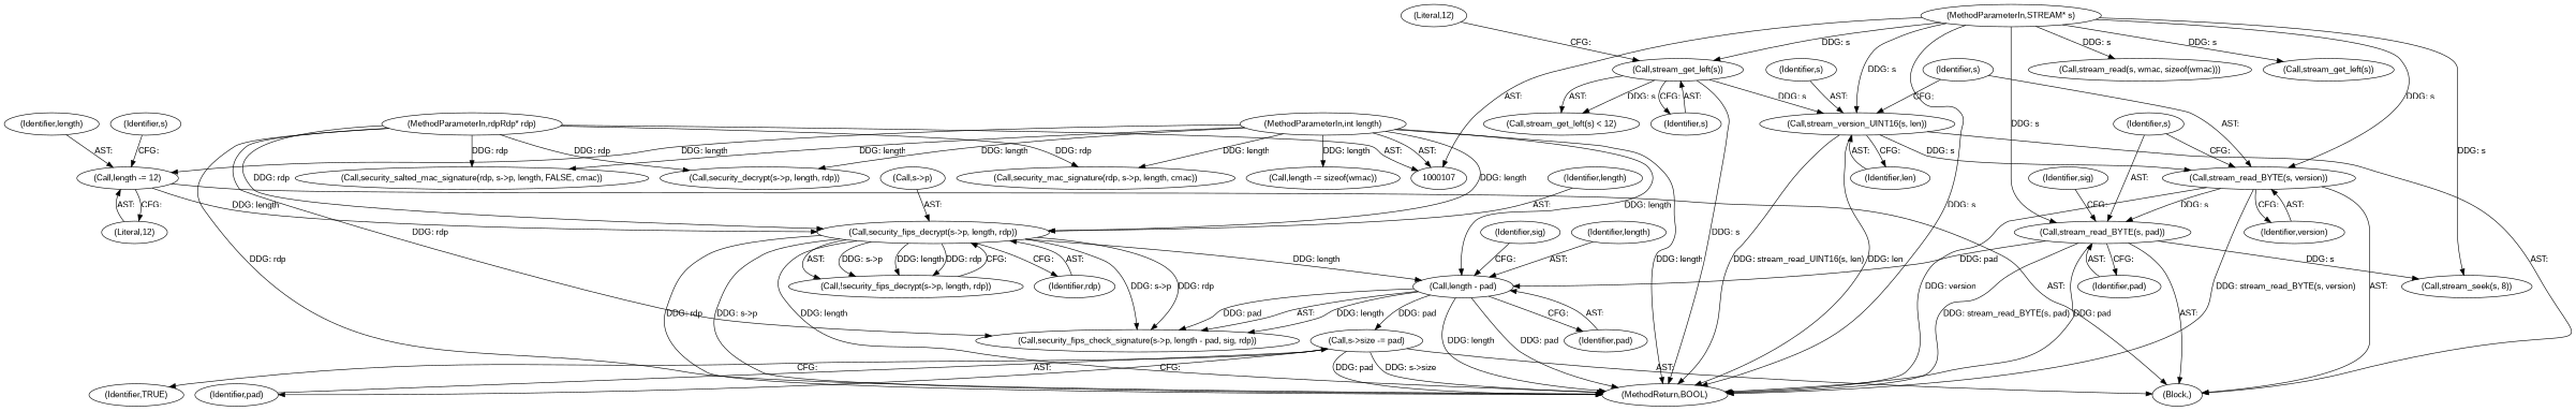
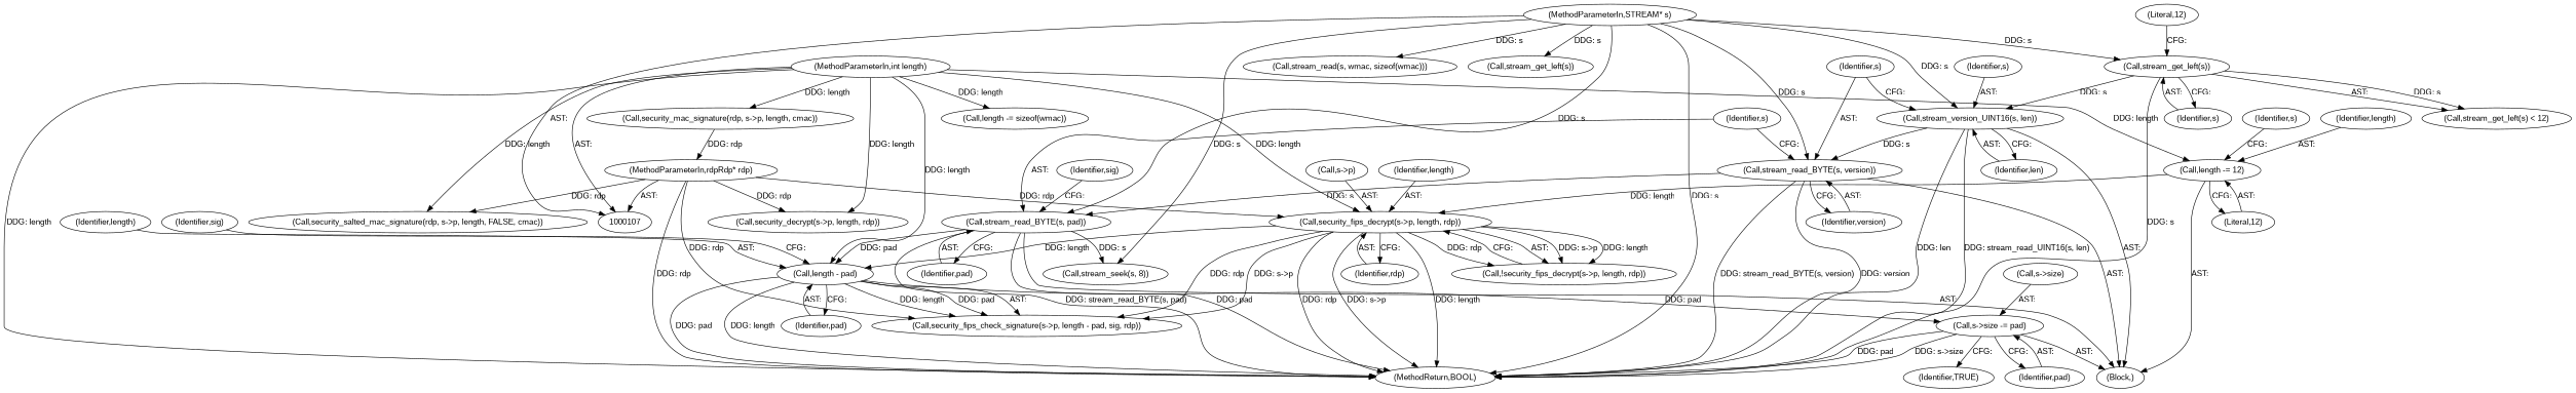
  digraph {
    fontname="Liberation Sans"
    node [fontname="Liberation Sans"]
    edge [fontname="Liberation Sans"]
    n1 [label="(Call,s->size -= pad)"]
    n2 [label="(Block,)"]
    n3 [label="(MethodReturn,BOOL)"]
    n4 [label="(Identifier,pad)"]
    n5 [label="(Identifier,TRUE)"]
    n6 [label="(Call,length - pad)"]
    n7 [label="(Call,security_fips_check_signature(s->p, length - pad, sig, rdp))"]
    n8 [label="(Identifier,pad)"]
    n9 [label="(Call,security_fips_decrypt(s->p, length, rdp))"]
    n10 [label="(Call,!security_fips_decrypt(s->p, length, rdp))"]
    n11 [label="(Identifier,rdp)"]
    n12 [label="(Call,length -= 12)"]
    n13 [label="(Literal,12)"]
    n14 [label="(MethodParameterIn,int length)"]
    n15 [label="(Call,security_mac_signature(rdp, s->p, length, cmac))"]
    n16 [label="(Call,length -= sizeof(wmac))"]
    n17 [label="(Call,security_salted_mac_signature(rdp, s->p, length, FALSE, cmac))"]
    n18 [label="(Call,security_decrypt(s->p, length, rdp))"]
    1000107
    n20 [label="(MethodParameterIn,rdpRdp* rdp)"]
    n21 [label="(Call,stream_read_BYTE(s, pad))"]
    n22 [label="(Identifier,pad)"]
    n23 [label="(Call,stream_seek(s, 8))"]
    n24 [label="(Call,stream_read_BYTE(s, version))"]
    n25 [label="(Identifier,version)"]
    n26 [label="(Call,stream_version_UINT16(s, len))"]
    n27 [label="(Identifier,len)"]
    n28 [label="(Call,stream_get_left(s))"]
    n29 [label="(Call,stream_get_left(s) < 12)"]
    n30 [label="(Identifier,s)"]
    n31 [label="(MethodParameterIn,STREAM* s)"]
    n32 [label="(Call,stream_read(s, wmac, sizeof(wmac)))"]
    n33 [label="(Call,stream_get_left(s))"]
    n34 [label="(Identifier,length)"]
    n35 [label="(Identifier,s)"]
    n36 [label="(Identifier,s)"]
    n37 [label="(Identifier,sig)"]
    n38 [label="(Identifier,sig)"]
    n39 [label="(Identifier,s)"]
    n40 [label="(Identifier,s)"]
+   n41 [label="(Call,s->size)"]
    n42 [label="(Identifier,length)"]
    n43 [label="(Call,s->p)"]
    n44 [label="(Literal,12)"]
    n45 [label="(Identifier,length)"]
    n1 -> n2 [label="AST: "]
    n1 -> n3 [label="DDG: s->size"]
    n1 -> n3 [label="DDG: pad"]
    n1 -> n4 [label="CFG: "]
    n1 -> n5 [label="CFG: "]
    n4 -> n1 [label="AST: "]
    n6 -> n1 [label="DDG: pad"]
    n6 -> n3 [label="DDG: pad"]
    n6 -> n3 [label="DDG: length"]
    n6 -> n7 [label="AST: "]
    n6 -> n7 [label="DDG: length"]
    n6 -> n7 [label="DDG: pad"]
    n6 -> n8 [label="CFG: "]
    n8 -> n6 [label="AST: "]
    n9 -> n3 [label="DDG: rdp"]
    n9 -> n3 [label="DDG: s->p"]
    n9 -> n3 [label="DDG: length"]
    n9 -> n6 [label="DDG: length"]
    n9 -> n7 [label="DDG: s->p"]
    n9 -> n7 [label="DDG: rdp"]
    n9 -> n10 [label="AST: "]
    n9 -> n10 [label="DDG: s->p"]
    n9 -> n10 [label="DDG: length"]
    n9 -> n10 [label="DDG: rdp"]
    n9 -> n11 [label="CFG: "]
    n10 -> n9 [label="CFG: "]
    n11 -> n9 [label="AST: "]
    n12 -> n2 [label="AST: "]
    n12 -> n9 [label="DDG: length"]
    n12 -> n13 [label="CFG: "]
    n13 -> n12 [label="AST: "]
    n14 -> n3 [label="DDG: length"]
    n14 -> n6 [label="DDG: length"]
    n14 -> n9 [label="DDG: length"]
    n14 -> n12 [label="DDG: length"]
    n14 -> n15 [label="DDG: length"]
    n14 -> n16 [label="DDG: length"]
    n14 -> n17 [label="DDG: length"]
    n14 -> n18 [label="DDG: length"]
    n14 -> 1000107 [label="AST: "]
    n20 -> n3 [label="DDG: rdp"]
    n20 -> n7 [label="DDG: rdp"]
    n20 -> n9 [label="DDG: rdp"]
-   n20 -> n15 [label="DDG: rdp"]
+   n15 -> n20 [label="DDG: rdp"]
    n20 -> n17 [label="DDG: rdp"]
    n20 -> n18 [label="DDG: rdp"]
    n20 -> 1000107 [label="AST: "]
    n21 -> n2 [label="AST: "]
    n21 -> n3 [label="DDG: stream_read_BYTE(s, pad)"]
    n21 -> n3 [label="DDG: pad"]
    n21 -> n6 [label="DDG: pad"]
    n21 -> n22 [label="CFG: "]
    n21 -> n23 [label="DDG: s"]
    n22 -> n21 [label="AST: "]
    n24 -> n2 [label="AST: "]
    n24 -> n3 [label="DDG: version"]
    n24 -> n3 [label="DDG: stream_read_BYTE(s, version)"]
    n24 -> n21 [label="DDG: s"]
    n24 -> n25 [label="CFG: "]
    n25 -> n24 [label="AST: "]
    n26 -> n2 [label="AST: "]
    n26 -> n3 [label="DDG: stream_read_UINT16(s, len)"]
    n26 -> n3 [label="DDG: len"]
    n26 -> n24 [label="DDG: s"]
    n26 -> n27 [label="CFG: "]
    n27 -> n26 [label="AST: "]
    n28 -> n3 [label="DDG: s"]
    n28 -> n26 [label="DDG: s"]
    n28 -> n29 [label="AST: "]
    n28 -> n29 [label="DDG: s"]
    n28 -> n30 [label="CFG: "]
    n30 -> n28 [label="AST: "]
    n31 -> n3 [label="DDG: s"]
    n31 -> 1000107 [label="AST: "]
    n31 -> n21 [label="DDG: s"]
    n31 -> n23 [label="DDG: s"]
    n31 -> n24 [label="DDG: s"]
    n31 -> n26 [label="DDG: s"]
    n31 -> n28 [label="DDG: s"]
    n31 -> n32 [label="DDG: s"]
    n31 -> n33 [label="DDG: s"]
    n34 -> n12 [label="AST: "]
    n35 -> n12 [label="CFG: "]
    n36 -> n24 [label="AST: "]
    n36 -> n26 [label="CFG: "]
    n37 -> n6 [label="CFG: "]
    n38 -> n21 [label="CFG: "]
    n39 -> n21 [label="AST: "]
    n39 -> n24 [label="CFG: "]
    n40 -> n26 [label="AST: "]
+   n41 -> n1 [label="AST: "]
    n42 -> n9 [label="AST: "]
    n43 -> n9 [label="AST: "]
    n44 -> n28 [label="CFG: "]
    n45 -> n6 [label="AST: "]
  }
